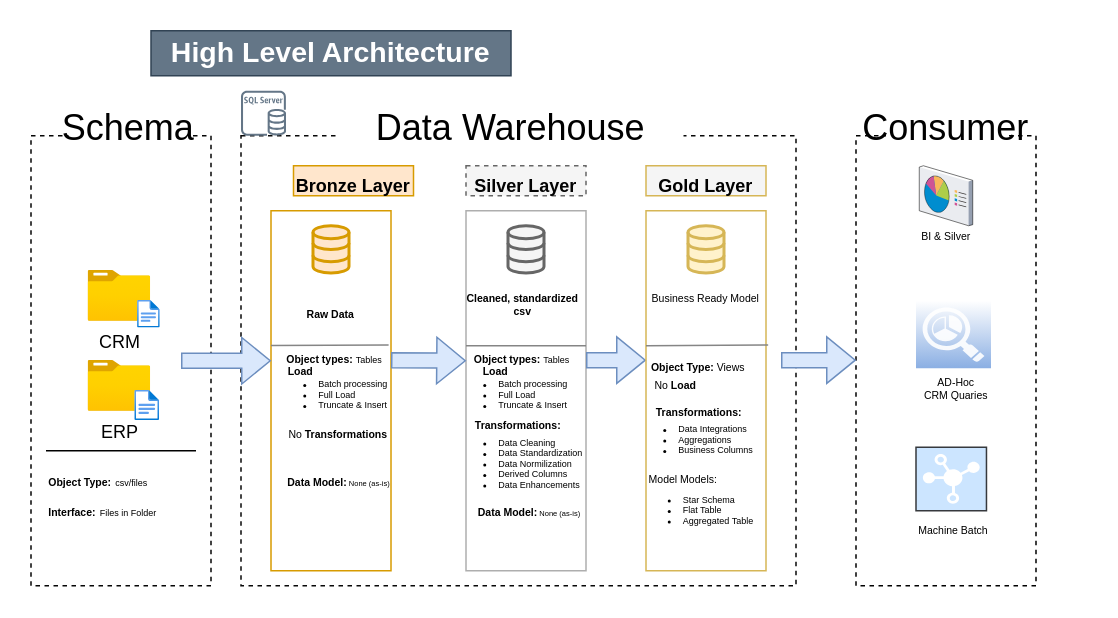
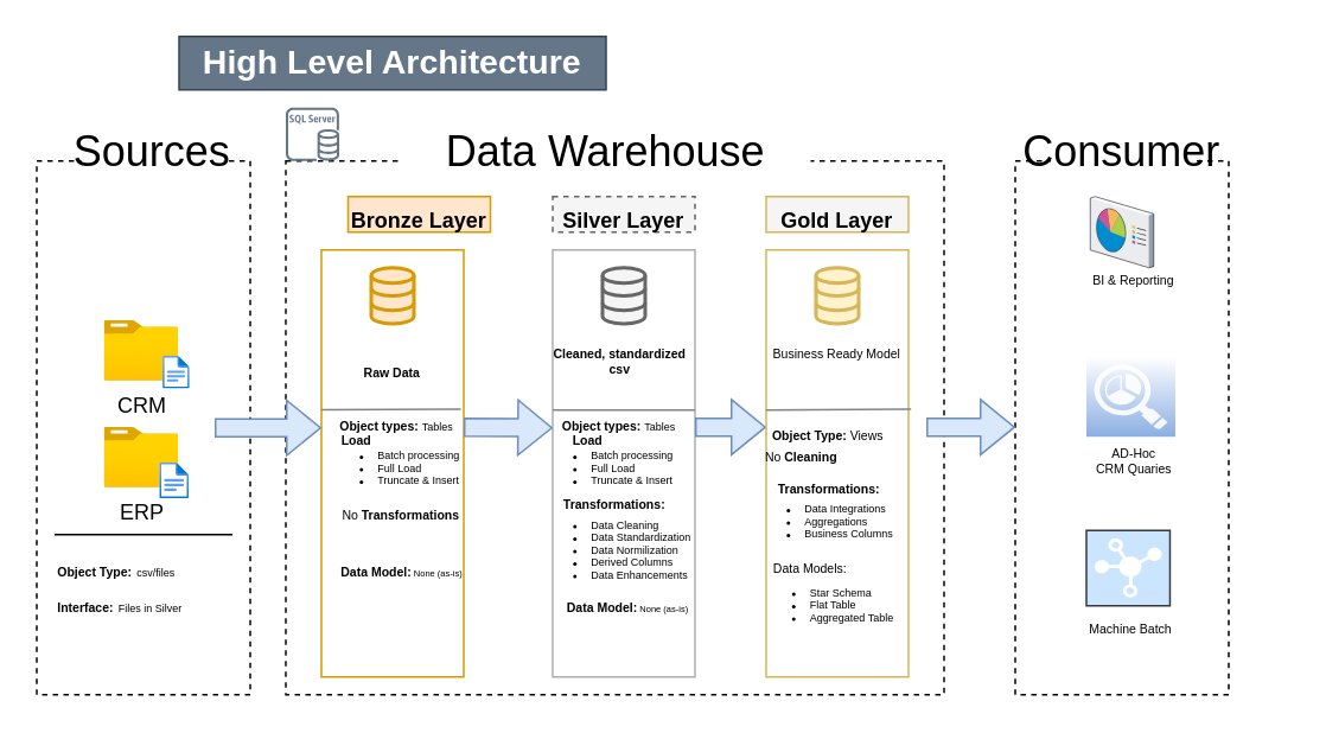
  <mxCell id="0" />
  <mxCell id="1" parent="0" />
  <mxCell id="2" value="" style="group" parent="1" vertex="1" connectable="0"><mxGeometry x="290" y="110" width="110" height="270" as="geometry" /></mxCell>
  <mxCell id="3" value="" style="rounded=0;whiteSpace=wrap;html=1;fillColor=none;strokeColor=#AEAEAE;fontSize=20;" parent="2" vertex="1"><mxGeometry x="20" y="30" width="80" height="240" as="geometry" /></mxCell>
  <mxCell id="4" value="&lt;span style=&quot;font-size: 12px;&quot;&gt;Silver Layer&lt;/span&gt;" style="rounded=0;whiteSpace=wrap;html=1;fillColor=#f5f5f5;strokeColor=#666666;fontSize=20;fontColor=#030303;fontStyle=1;dashed=1;" parent="2" vertex="1"><mxGeometry x="20" width="80" height="20" as="geometry" /></mxCell>
  <mxCell id="5" value="Cleaned, standardized csv" style="text;html=1;align=center;verticalAlign=middle;whiteSpace=wrap;rounded=0;fontSize=7;fontStyle=1" parent="2" vertex="1"><mxGeometry x="17.5" y="82.39" width="80" height="21.74" as="geometry" /></mxCell>
  <mxCell id="6" value="" style="html=1;verticalLabelPosition=bottom;align=center;labelBackgroundColor=#ffffff;verticalAlign=top;strokeWidth=2;strokeColor=#666666;shadow=0;dashed=0;shape=mxgraph.ios7.icons.data;fillColor=#f5f5f5;fontColor=#333333;" parent="2" vertex="1"><mxGeometry x="48" y="40" width="24" height="31.51" as="geometry" /></mxCell>
  <mxCell id="7" value="&lt;b&gt;Object types:&lt;/b&gt; &lt;font style=&quot;font-size: 6px;&quot;&gt;Tables&lt;/font&gt;" style="text;html=1;align=center;verticalAlign=middle;whiteSpace=wrap;rounded=0;fontSize=7;" parent="2" vertex="1"><mxGeometry x="20" y="125" width="75" height="10" as="geometry" /></mxCell>
  <mxCell id="8" value="&lt;ul&gt;&lt;li&gt;&lt;font&gt;Batch processing&lt;/font&gt;&lt;/li&gt;&lt;li&gt;&lt;font&gt;Full Load&lt;/font&gt;&lt;/li&gt;&lt;li&gt;&lt;font&gt;Truncate &amp;amp; Insert&lt;/font&gt;&lt;/li&gt;&lt;/ul&gt;" style="text;html=1;align=left;verticalAlign=middle;whiteSpace=wrap;rounded=0;fillColor=none;fontSize=6;" parent="2" vertex="1"><mxGeometry y="150" width="110" height="5" as="geometry" /></mxCell>
  <mxCell id="9" value="Transformations:" style="text;html=1;align=center;verticalAlign=middle;whiteSpace=wrap;rounded=0;fontSize=7;fontStyle=1" parent="2" vertex="1"><mxGeometry x="15" y="163.91" width="80" height="20" as="geometry" /></mxCell>
  <mxCell id="10" value="&lt;ul&gt;&lt;li&gt;Data Cleaning&lt;/li&gt;&lt;li&gt;Data Standardization&lt;/li&gt;&lt;li&gt;Data Normilization&lt;/li&gt;&lt;li&gt;Derived Columns&lt;/li&gt;&lt;li&gt;Data Enhancements&lt;/li&gt;&lt;/ul&gt;" style="text;html=1;align=left;verticalAlign=middle;whiteSpace=wrap;rounded=0;fontSize=6;" parent="2" vertex="1"><mxGeometry y="183.91" width="100" height="30" as="geometry" /></mxCell>
  <mxCell id="11" value="&lt;font style=&quot;font-size: 7px;&quot;&gt;&lt;b&gt;Data Model:&lt;/b&gt;&lt;/font&gt;&lt;font style=&quot;font-size: 5px;&quot;&gt; &lt;font style=&quot;&quot;&gt;None (as-is)&lt;/font&gt;&lt;/font&gt;" style="text;html=1;align=center;verticalAlign=middle;whiteSpace=wrap;rounded=0;" parent="2" vertex="1"><mxGeometry x="25" y="215" width="75" height="30" as="geometry" /></mxCell>
  <mxCell id="12" value="" style="rounded=0;whiteSpace=wrap;html=1;fillColor=none;strokeColor=#070707;fontSize=20;dashed=1;" parent="1" vertex="1"><mxGeometry x="160" y="90" width="370" height="300" as="geometry" /></mxCell>
  <mxCell id="13" value="High Level Architecture" style="text;html=1;align=center;verticalAlign=middle;whiteSpace=wrap;rounded=0;fillColor=#647687;fontStyle=1;fontSize=19;fontColor=#ffffff;strokeColor=#314354;" parent="1" vertex="1"><mxGeometry x="100" y="20" width="240" height="30" as="geometry" /></mxCell>
  <mxCell id="14" value="Data Warehouse" style="rounded=0;whiteSpace=wrap;html=1;fillColor=default;strokeColor=none;fontSize=24;" parent="1" vertex="1"><mxGeometry x="225" y="70" width="230" height="30" as="geometry" /></mxCell>
  <mxCell id="15" value="" style="rounded=0;whiteSpace=wrap;html=1;fillColor=none;strokeColor=default;glass=0;dashed=1;" parent="1" vertex="1"><mxGeometry x="570" y="90" width="120" height="300" as="geometry" /></mxCell>
  <mxCell id="16" value="&lt;font style=&quot;font-size: 12px;&quot;&gt;Bronze Layer&lt;/font&gt;" style="rounded=0;whiteSpace=wrap;html=1;fillColor=#ffe6cc;strokeColor=#d79b00;fontSize=20;fontStyle=1" parent="1" vertex="1"><mxGeometry x="195" y="110" width="80" height="20" as="geometry" /></mxCell>
  <mxCell id="17" value="" style="rounded=0;whiteSpace=wrap;html=1;fillColor=none;strokeColor=#d79b00;fontSize=20;" parent="1" vertex="1"><mxGeometry x="180" y="140" width="80" height="240" as="geometry" /></mxCell>
  <mxCell id="18" value="" style="html=1;verticalLabelPosition=bottom;align=center;labelBackgroundColor=#ffffff;verticalAlign=top;strokeWidth=2;strokeColor=#d79b00;shadow=0;dashed=0;shape=mxgraph.ios7.icons.data;fillColor=#ffe6cc;" parent="1" vertex="1"><mxGeometry x="208" y="150" width="24" height="31.51" as="geometry" /></mxCell>
  <mxCell id="19" value="Raw Data" style="text;html=1;align=center;verticalAlign=middle;whiteSpace=wrap;rounded=0;fontSize=7;fontStyle=1" parent="1" vertex="1"><mxGeometry x="190" y="200" width="60" height="20" as="geometry" /></mxCell>
  <mxCell id="20" value="" style="endArrow=none;html=1;rounded=0;entryX=-0.012;entryY=0.524;entryDx=0;entryDy=0;entryPerimeter=0;strokeColor=light-dark(#858585, #ededed);exitX=0.98;exitY=0.373;exitDx=0;exitDy=0;exitPerimeter=0;" parent="1" source="17" edge="1"><mxGeometry width="50" height="50" relative="1" as="geometry"><mxPoint x="256.96" y="229.62" as="sourcePoint" /><mxPoint x="180" y="229.81" as="targetPoint" /></mxGeometry></mxCell>
  <mxCell id="21" value="&lt;font&gt;Load&lt;/font&gt;" style="text;html=1;align=center;verticalAlign=middle;whiteSpace=wrap;rounded=0;fontStyle=1;fontSize=7;" parent="1" vertex="1"><mxGeometry x="300" y="245" width="60" height="5" as="geometry" /></mxCell>
  <mxCell id="22" value="&lt;b&gt;Object types:&lt;/b&gt; &lt;font style=&quot;font-size: 6px;&quot;&gt;Tables&lt;/font&gt;" style="text;html=1;align=center;verticalAlign=middle;whiteSpace=wrap;rounded=0;fontSize=7;" parent="1" vertex="1"><mxGeometry x="185" y="235" width="75" height="10" as="geometry" /></mxCell>
  <mxCell id="23" value="&lt;font&gt;Load&lt;/font&gt;" style="text;html=1;align=center;verticalAlign=middle;whiteSpace=wrap;rounded=0;fontStyle=1;fontSize=7;" parent="1" vertex="1"><mxGeometry x="170" y="245" width="60" height="5" as="geometry" /></mxCell>
  <mxCell id="24" value="&lt;ul&gt;&lt;li&gt;&lt;font&gt;Batch processing&lt;/font&gt;&lt;/li&gt;&lt;li&gt;&lt;font&gt;Full Load&lt;/font&gt;&lt;/li&gt;&lt;li&gt;&lt;font&gt;Truncate &amp;amp; Insert&lt;/font&gt;&lt;/li&gt;&lt;/ul&gt;" style="text;html=1;align=left;verticalAlign=middle;whiteSpace=wrap;rounded=0;fillColor=none;fontSize=6;" parent="1" vertex="1"><mxGeometry x="170" y="260" width="110" height="5" as="geometry" /></mxCell>
  <mxCell id="25" value="&lt;span style=&quot;font-weight: normal;&quot;&gt;No&lt;/span&gt; Transformations" style="text;html=1;align=center;verticalAlign=middle;whiteSpace=wrap;rounded=0;fontSize=7;fontStyle=1" parent="1" vertex="1"><mxGeometry x="185" y="280" width="80" height="20" as="geometry" /></mxCell>
  <mxCell id="26" value="&lt;font style=&quot;font-size: 7px;&quot;&gt;&lt;b&gt;Data Model:&lt;/b&gt;&lt;/font&gt;&lt;font style=&quot;font-size: 5px;&quot;&gt; &lt;font style=&quot;&quot;&gt;None (as-is)&lt;/font&gt;&lt;/font&gt;" style="text;html=1;align=center;verticalAlign=middle;whiteSpace=wrap;rounded=0;" parent="1" vertex="1"><mxGeometry x="187.5" y="305" width="75" height="30" as="geometry" /></mxCell>
  <mxCell id="27" value="" style="verticalLabelPosition=bottom;sketch=0;aspect=fixed;html=1;verticalAlign=top;strokeColor=none;align=center;outlineConnect=0;shape=mxgraph.citrix.reporting;" parent="1" vertex="1"><mxGeometry x="612.18" y="110" width="35.65" height="40" as="geometry" /></mxCell>
  <mxCell id="28" value="" style="shadow=0;dashed=0;html=1;fillColor=default;labelPosition=center;verticalLabelPosition=bottom;verticalAlign=top;align=center;outlineConnect=0;shape=mxgraph.veeam.reporting;strokeColor=none;gradientColor=#7ea6e0;opacity=90;" parent="1" vertex="1"><mxGeometry x="610" y="200" width="50" height="45" as="geometry" /></mxCell>
- <mxCell id="29" value="BI &amp;amp; Silver" style="text;html=1;align=left;verticalAlign=middle;whiteSpace=wrap;rounded=0;fontSize=7;" parent="1" vertex="1"><mxGeometry x="612.18" y="150" width="110" height="16" as="geometry" /></mxCell>
+ <mxCell id="29" value="BI &amp;amp; Reporting" style="text;html=1;align=left;verticalAlign=middle;whiteSpace=wrap;rounded=0;fontSize=7;" parent="1" vertex="1"><mxGeometry x="612.18" y="150" width="110" height="16" as="geometry" /></mxCell>
  <mxCell id="30" value="AD-Hoc&lt;div&gt;CRM Quaries&lt;/div&gt;" style="text;html=1;align=center;verticalAlign=middle;whiteSpace=wrap;rounded=0;fontSize=7;" parent="1" vertex="1"><mxGeometry x="597.18" y="254.46" width="80" height="10" as="geometry" /></mxCell>
  <mxCell id="31" value="Machine Batch" style="text;html=1;align=left;verticalAlign=middle;whiteSpace=wrap;rounded=0;fontSize=7;" parent="1" vertex="1"><mxGeometry x="610" y="346" width="79.18" height="15" as="geometry" /></mxCell>
  <mxCell id="32" value="" style="pointerEvents=1;shadow=0;dashed=0;html=1;strokeColor=#36393d;fillColor=#cce5ff;labelPosition=center;verticalLabelPosition=bottom;verticalAlign=top;align=center;outlineConnect=0;shape=mxgraph.veeam.dr_site;" parent="1" vertex="1"><mxGeometry x="610" y="297.6" width="46.98" height="42.4" as="geometry" /></mxCell>
  <mxCell id="33" value="" style="group" parent="1" vertex="1" connectable="0"><mxGeometry x="20" y="90" width="130" height="300" as="geometry" /></mxCell>
  <mxCell id="34" value="" style="rounded=0;whiteSpace=wrap;html=1;fillColor=none;strokeColor=#050505;dashed=1;" parent="33" vertex="1"><mxGeometry width="120" height="300" as="geometry" /></mxCell>
  <mxCell id="35" value="CRM" style="image;aspect=fixed;html=1;points=[];align=center;fontSize=12;image=img/lib/azure2/general/Folder_Blank.svg;" parent="33" vertex="1"><mxGeometry x="38.21" y="90" width="41.79" height="33.91" as="geometry" /></mxCell>
  <mxCell id="36" value="" style="aspect=fixed;html=1;align=center;fontSize=12;image=img/lib/azure2/general/File.svg;shape=image;labelBackgroundColor=default;verticalAlign=top;verticalLabelPosition=bottom;points=[];" parent="33" vertex="1"><mxGeometry x="67.5" y="110" width="22.5" height="18.26" as="geometry" /></mxCell>
  <mxCell id="37" value="ERP" style="image;aspect=fixed;html=1;points=[];align=center;fontSize=12;image=img/lib/azure2/general/Folder_Blank.svg;" parent="33" vertex="1"><mxGeometry x="38.21" y="150" width="41.79" height="33.91" as="geometry" /></mxCell>
  <mxCell id="38" value="" style="aspect=fixed;html=1;align=center;fontSize=12;image=img/lib/azure2/general/File.svg;shape=image;labelBackgroundColor=default;verticalAlign=top;verticalLabelPosition=bottom;points=[];" parent="33" vertex="1"><mxGeometry x="65.36" y="170" width="24.64" height="20" as="geometry" /></mxCell>
  <mxCell id="39" value="" style="endArrow=none;html=1;rounded=0;" parent="33" edge="1"><mxGeometry width="50" height="50" relative="1" as="geometry"><mxPoint x="110" y="210" as="sourcePoint" /><mxPoint x="10" y="210" as="targetPoint" /></mxGeometry></mxCell>
  <mxCell id="40" value="&lt;font style=&quot;font-size: 7px;&quot;&gt;Object Type:&lt;/font&gt; &lt;span style=&quot;font-weight: normal;&quot;&gt;&lt;font style=&quot;font-size: 6px;&quot;&gt;csv/files&lt;/font&gt;&lt;/span&gt;" style="text;html=1;align=left;verticalAlign=middle;whiteSpace=wrap;rounded=0;fontStyle=1;fontSize=10;" parent="33" vertex="1"><mxGeometry x="10" y="220" width="120" height="20" as="geometry" /></mxCell>
- <mxCell id="41" value="&lt;font style=&quot;font-size: 7px;&quot;&gt;Interface:&lt;/font&gt;&lt;span style=&quot;font-weight: normal;&quot;&gt; &lt;font style=&quot;font-size: 6px;&quot;&gt;Files in Folder&lt;/font&gt;&lt;/span&gt;" style="text;html=1;align=left;verticalAlign=middle;whiteSpace=wrap;rounded=0;fontStyle=1;fontSize=10;" parent="33" vertex="1"><mxGeometry x="10" y="240" width="120" height="20" as="geometry" /></mxCell>
+ <mxCell id="41" value="&lt;font style=&quot;font-size: 7px;&quot;&gt;Interface:&lt;/font&gt;&lt;span style=&quot;font-weight: normal;&quot;&gt; &lt;font style=&quot;font-size: 6px;&quot;&gt;Files in Silver&lt;/font&gt;&lt;/span&gt;" style="text;html=1;align=left;verticalAlign=middle;whiteSpace=wrap;rounded=0;fontStyle=1;fontSize=10;" parent="33" vertex="1"><mxGeometry x="10" y="240" width="120" height="20" as="geometry" /></mxCell>
  <mxCell id="42" value="" style="shape=flexArrow;endArrow=classic;html=1;rounded=0;fillColor=#dae8fc;strokeColor=#6c8ebf;" parent="33" edge="1"><mxGeometry width="50" height="50" relative="1" as="geometry"><mxPoint x="100" y="150" as="sourcePoint" /><mxPoint x="160" y="150" as="targetPoint" /></mxGeometry></mxCell>
  <mxCell id="43" value="" style="shape=flexArrow;endArrow=classic;html=1;rounded=0;fillColor=#dae8fc;strokeColor=#6c8ebf;" parent="1" edge="1"><mxGeometry width="50" height="50" relative="1" as="geometry"><mxPoint x="390" y="239.62" as="sourcePoint" /><mxPoint x="430" y="239.62" as="targetPoint" /></mxGeometry></mxCell>
  <mxCell id="44" value="" style="shape=flexArrow;endArrow=classic;html=1;rounded=0;fillColor=#dae8fc;strokeColor=#6c8ebf;" parent="1" edge="1"><mxGeometry width="50" height="50" relative="1" as="geometry"><mxPoint x="260" y="239.62" as="sourcePoint" /><mxPoint x="310" y="240" as="targetPoint" /></mxGeometry></mxCell>
  <mxCell id="45" value="" style="endArrow=none;html=1;rounded=0;strokeColor=light-dark(#858585, #ededed);" parent="1" edge="1"><mxGeometry width="50" height="50" relative="1" as="geometry"><mxPoint x="390" y="230" as="sourcePoint" /><mxPoint x="310" y="230" as="targetPoint" /></mxGeometry></mxCell>
  <mxCell id="46" value="" style="shape=flexArrow;endArrow=classic;html=1;rounded=0;fillColor=#dae8fc;strokeColor=#6c8ebf;" parent="1" edge="1"><mxGeometry width="50" height="50" relative="1" as="geometry"><mxPoint x="520" y="239.62" as="sourcePoint" /><mxPoint x="570" y="239.62" as="targetPoint" /></mxGeometry></mxCell>
  <mxCell id="47" value="" style="group" parent="1" vertex="1" connectable="0"><mxGeometry x="410" y="110" width="120" height="270" as="geometry" /></mxCell>
  <mxCell id="48" value="" style="rounded=0;whiteSpace=wrap;html=1;fillColor=none;strokeColor=#d6b656;fontSize=20;" parent="47" vertex="1"><mxGeometry x="20" y="30" width="80" height="240" as="geometry" /></mxCell>
  <mxCell id="49" value="&lt;span style=&quot;font-size: 12px;&quot;&gt;Gold Layer&lt;/span&gt;" style="rounded=0;whiteSpace=wrap;html=1;fillColor=#f5f5f5;strokeColor=#d6b656;fontSize=20;fontStyle=1;" parent="47" vertex="1"><mxGeometry x="20" width="80" height="20" as="geometry" /></mxCell>
  <mxCell id="50" value="Business Ready Model" style="text;html=1;align=center;verticalAlign=middle;whiteSpace=wrap;rounded=0;fontSize=7;fontStyle=0" parent="47" vertex="1"><mxGeometry x="20" y="78.26" width="80" height="21.74" as="geometry" /></mxCell>
  <mxCell id="51" value="" style="html=1;verticalLabelPosition=bottom;align=center;labelBackgroundColor=#ffffff;verticalAlign=top;strokeWidth=2;strokeColor=#d6b656;shadow=0;dashed=0;shape=mxgraph.ios7.icons.data;fillColor=#fff2cc;" parent="47" vertex="1"><mxGeometry x="48" y="40" width="24" height="31.51" as="geometry" /></mxCell>
  <mxCell id="52" value="&lt;font style=&quot;font-size: 7px;&quot;&gt;&lt;b&gt;Object Type:&lt;/b&gt; Views&lt;/font&gt;" style="text;html=1;align=center;verticalAlign=middle;whiteSpace=wrap;rounded=0;" parent="47" vertex="1"><mxGeometry x="10" y="125" width="90" height="15" as="geometry" /></mxCell>
- <mxCell id="53" value="&lt;font&gt;&lt;span style=&quot;font-weight: normal;&quot;&gt;No &lt;/span&gt;Load&lt;/font&gt;" style="text;html=1;align=center;verticalAlign=middle;whiteSpace=wrap;rounded=0;fontStyle=1;fontSize=7;" parent="47" vertex="1"><mxGeometry x="10" y="144.46" width="60" height="5.54" as="geometry" /></mxCell>
+ <mxCell id="53" value="&lt;font&gt;&lt;span style=&quot;font-weight: normal;&quot;&gt;No &lt;/span&gt;Cleaning&lt;/font&gt;" style="text;html=1;align=center;verticalAlign=middle;whiteSpace=wrap;rounded=0;fontStyle=1;fontSize=7;" parent="47" vertex="1"><mxGeometry x="10" y="144.46" width="60" height="5.54" as="geometry" /></mxCell>
  <mxCell id="54" value="Transformations:" style="text;html=1;align=left;verticalAlign=middle;whiteSpace=wrap;rounded=0;fontSize=7;fontStyle=1" parent="47" vertex="1"><mxGeometry x="25" y="155" width="70" height="20" as="geometry" /></mxCell>
  <mxCell id="55" value="&lt;ul&gt;&lt;li&gt;&lt;span style=&quot;background-color: transparent; color: light-dark(rgb(0, 0, 0), rgb(255, 255, 255));&quot;&gt;Data Integrations&lt;/span&gt;&lt;/li&gt;&lt;li&gt;&lt;span style=&quot;background-color: transparent; color: light-dark(rgb(0, 0, 0), rgb(255, 255, 255));&quot;&gt;Aggregations&lt;/span&gt;&lt;/li&gt;&lt;li&gt;&lt;span style=&quot;background-color: transparent; color: light-dark(rgb(0, 0, 0), rgb(255, 255, 255));&quot;&gt;Business Columns&lt;/span&gt;&lt;/li&gt;&lt;/ul&gt;" style="text;html=1;align=left;verticalAlign=middle;whiteSpace=wrap;rounded=0;fontSize=6;fontStyle=0" parent="47" vertex="1"><mxGeometry y="170" width="120" height="25" as="geometry" /></mxCell>
- <mxCell id="56" value="Model Models:" style="text;html=1;align=center;verticalAlign=middle;whiteSpace=wrap;rounded=0;fontSize=7;" parent="47" vertex="1"><mxGeometry x="10" y="200" width="70" height="20" as="geometry" /></mxCell>
+ <mxCell id="56" value="Data Models:" style="text;html=1;align=center;verticalAlign=middle;whiteSpace=wrap;rounded=0;fontSize=7;" parent="47" vertex="1"><mxGeometry x="10" y="200" width="70" height="20" as="geometry" /></mxCell>
  <mxCell id="57" value="&lt;ul&gt;&lt;li&gt;&lt;font&gt;Star Schema&lt;/font&gt;&lt;/li&gt;&lt;li&gt;&lt;font&gt;Flat Table&lt;/font&gt;&lt;/li&gt;&lt;li&gt;&lt;font&gt;Aggregated Table&lt;/font&gt;&lt;/li&gt;&lt;/ul&gt;" style="text;html=1;align=left;verticalAlign=middle;whiteSpace=wrap;rounded=0;fontSize=6;" parent="47" vertex="1"><mxGeometry x="2.5" y="215" width="105" height="30" as="geometry" /></mxCell>
  <mxCell id="58" value="" style="endArrow=none;html=1;rounded=0;strokeColor=light-dark(#858585, #ededed);exitX=1.018;exitY=0.373;exitDx=0;exitDy=0;exitPerimeter=0;entryX=0;entryY=0.375;entryDx=0;entryDy=0;entryPerimeter=0;" parent="47" source="48" target="48" edge="1"><mxGeometry width="50" height="50" relative="1" as="geometry"><mxPoint x="100" y="124.23" as="sourcePoint" /><mxPoint x="30" y="120" as="targetPoint" /></mxGeometry></mxCell>
- <mxCell id="59" value="Schema" style="rounded=0;whiteSpace=wrap;html=1;fillColor=default;strokeColor=none;fontSize=24;" parent="1" vertex="1"><mxGeometry x="45" y="70" width="80" height="30" as="geometry" /></mxCell>
+ <mxCell id="59" value="Sources" style="rounded=0;whiteSpace=wrap;html=1;fillColor=default;strokeColor=none;fontSize=24;" parent="1" vertex="1"><mxGeometry x="45" y="70" width="80" height="30" as="geometry" /></mxCell>
  <mxCell id="60" value="Consumer" style="rounded=0;whiteSpace=wrap;html=1;fillColor=default;strokeColor=none;fontSize=24;align=center;" parent="1" vertex="1"><mxGeometry x="590" y="70" width="80" height="30" as="geometry" /></mxCell>
  <mxCell id="61" value="" style="sketch=0;outlineConnect=0;fillColor=#647687;strokeColor=#314354;dashed=0;verticalLabelPosition=bottom;verticalAlign=top;align=center;html=1;fontSize=12;fontStyle=0;aspect=fixed;pointerEvents=1;shape=mxgraph.aws4.rds_sql_server_instance;fontColor=#ffffff;" parent="1" vertex="1"><mxGeometry x="160" y="60" width="30" height="30" as="geometry" /></mxCell>
